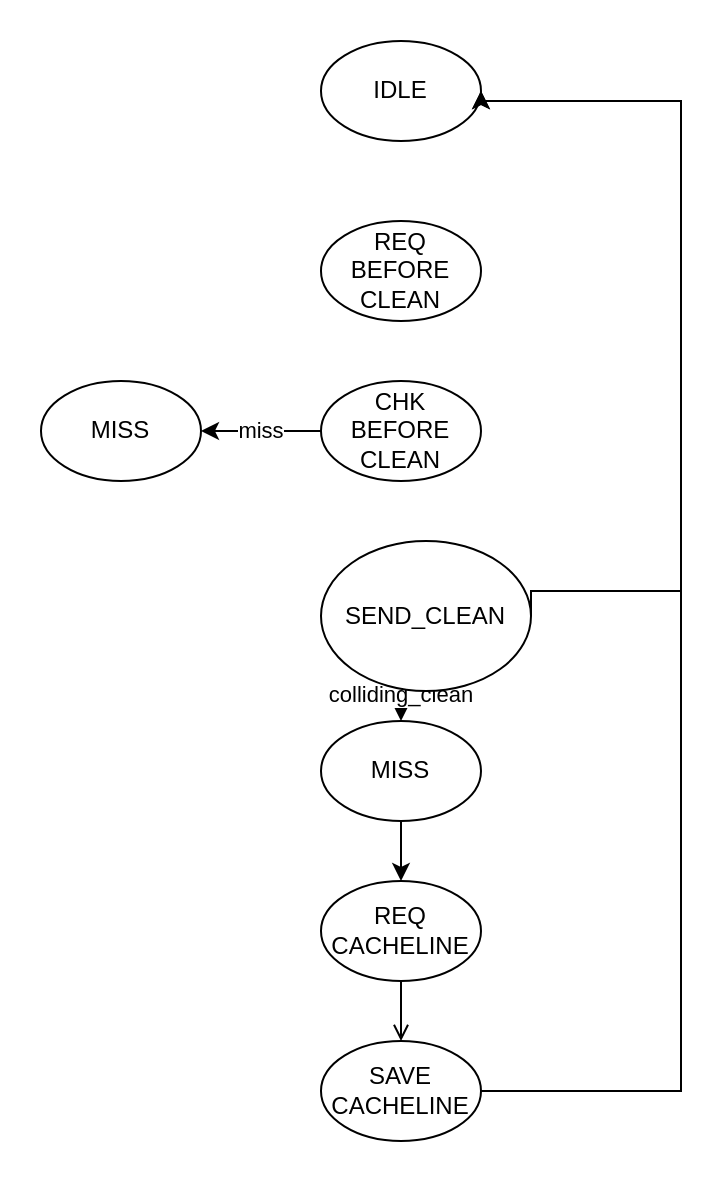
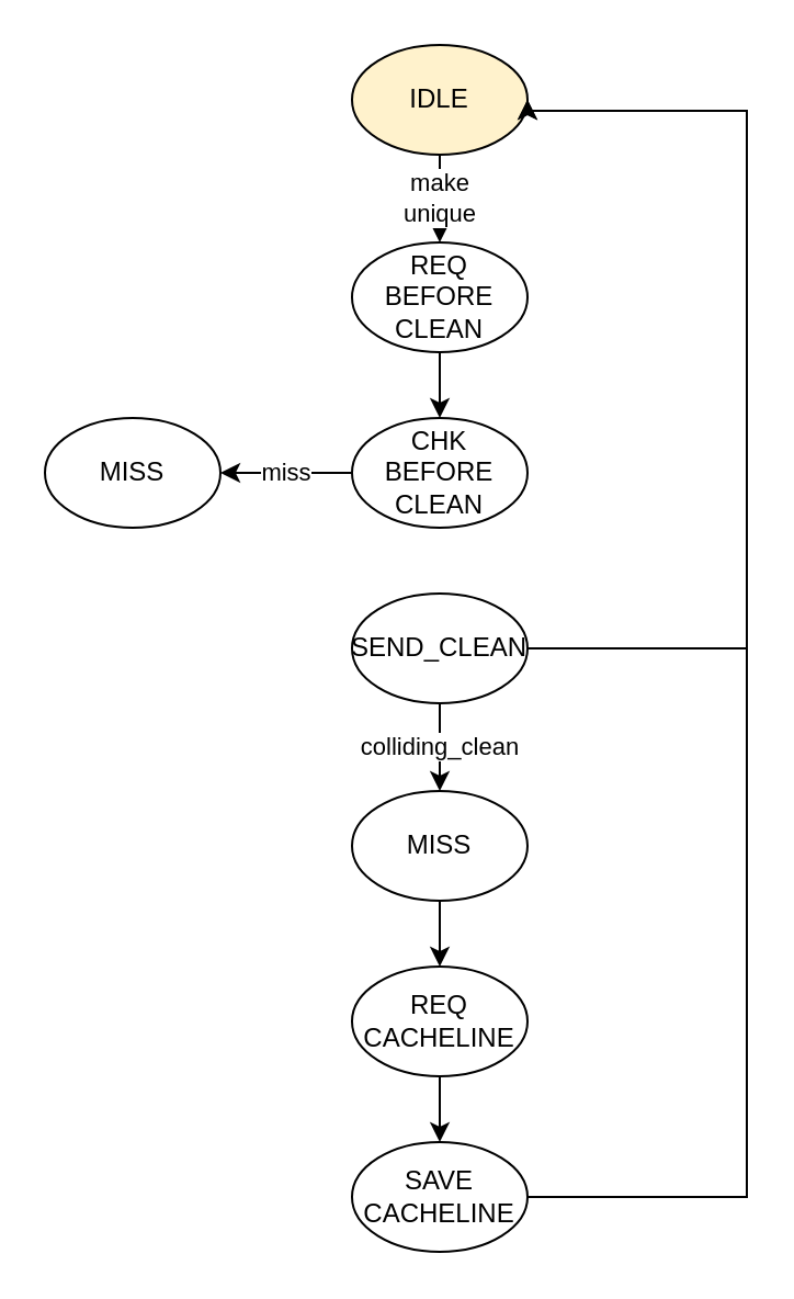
  <mxCell id="0" />
  <mxCell id="1" parent="0" />
- <mxCell id="3" value="IDLE" style="ellipse;whiteSpace=wrap;html=1;" parent="1" vertex="1"><mxGeometry x="160" y="20" width="80" height="50" as="geometry" /></mxCell>
+ <mxCell id="2" value="make&lt;br&gt;unique" style="edgeStyle=orthogonalEdgeStyle;rounded=0;orthogonalLoop=1;jettySize=auto;html=1;exitX=0.5;exitY=1;exitDx=0;exitDy=0;entryX=0.5;entryY=0;entryDx=0;entryDy=0;" parent="1" source="3" target="14" edge="1"><mxGeometry relative="1" as="geometry"><mxPoint x="200" y="120" as="targetPoint" /></mxGeometry></mxCell>
+ <mxCell id="3" value="IDLE" style="ellipse;whiteSpace=wrap;html=1;fillColor=#fff2cc;" parent="1" vertex="1"><mxGeometry x="160" y="20" width="80" height="50" as="geometry" /></mxCell>
  <mxCell id="4" style="edgeStyle=orthogonalEdgeStyle;rounded=0;orthogonalLoop=1;jettySize=auto;html=1;exitX=1;exitY=0.5;exitDx=0;exitDy=0;entryX=1;entryY=0.5;entryDx=0;entryDy=0;" parent="1" source="6" target="3" edge="1"><mxGeometry relative="1" as="geometry"><Array as="points"><mxPoint x="340" y="295" /><mxPoint x="340" y="50" /><mxPoint x="240" y="50" /></Array></mxGeometry></mxCell>
  <mxCell id="5" value="colliding_clean" style="edgeStyle=orthogonalEdgeStyle;rounded=0;orthogonalLoop=1;jettySize=auto;html=1;exitX=0.5;exitY=1;exitDx=0;exitDy=0;entryX=0.5;entryY=0;entryDx=0;entryDy=0;" parent="1" source="6" target="8" edge="1"><mxGeometry relative="1" as="geometry" /></mxCell>
- <mxCell id="6" value="SEND_CLEAN" style="ellipse;whiteSpace=wrap;html=1;" parent="1" vertex="1"><mxGeometry x="160" y="270" width="105" height="75" as="geometry" /></mxCell>
+ <mxCell id="6" value="SEND_CLEAN" style="ellipse;whiteSpace=wrap;html=1;" parent="1" vertex="1"><mxGeometry x="160" y="270" width="80" height="50" as="geometry" /></mxCell>
  <mxCell id="7" style="edgeStyle=orthogonalEdgeStyle;rounded=0;orthogonalLoop=1;jettySize=auto;html=1;exitX=0.5;exitY=1;exitDx=0;exitDy=0;entryX=0.5;entryY=0;entryDx=0;entryDy=0;" parent="1" source="8" target="12" edge="1"><mxGeometry relative="1" as="geometry" /></mxCell>
  <mxCell id="8" value="MISS" style="ellipse;whiteSpace=wrap;html=1;" parent="1" vertex="1"><mxGeometry x="160" y="360" width="80" height="50" as="geometry" /></mxCell>
  <mxCell id="9" style="edgeStyle=orthogonalEdgeStyle;rounded=0;orthogonalLoop=1;jettySize=auto;html=1;exitX=1;exitY=0.5;exitDx=0;exitDy=0;entryX=1;entryY=0.5;entryDx=0;entryDy=0;" parent="1" source="10" target="3" edge="1"><mxGeometry relative="1" as="geometry"><Array as="points"><mxPoint x="340" y="545" /><mxPoint x="340" y="50" /><mxPoint x="240" y="50" /></Array></mxGeometry></mxCell>
  <mxCell id="10" value="SAVE&lt;br&gt;CACHELINE" style="ellipse;whiteSpace=wrap;html=1;" parent="1" vertex="1"><mxGeometry x="160" y="520" width="80" height="50" as="geometry" /></mxCell>
- <mxCell id="11" style="edgeStyle=orthogonalEdgeStyle;rounded=0;orthogonalLoop=1;jettySize=auto;html=1;exitX=0.5;exitY=1;exitDx=0;exitDy=0;entryX=0.5;entryY=0;entryDx=0;entryDy=0;endArrow=open;" parent="1" source="12" target="10" edge="1"><mxGeometry relative="1" as="geometry" /></mxCell>
+ <mxCell id="11" style="edgeStyle=orthogonalEdgeStyle;rounded=0;orthogonalLoop=1;jettySize=auto;html=1;exitX=0.5;exitY=1;exitDx=0;exitDy=0;entryX=0.5;entryY=0;entryDx=0;entryDy=0;" parent="1" source="12" target="10" edge="1"><mxGeometry relative="1" as="geometry" /></mxCell>
  <mxCell id="12" value="REQ&lt;br&gt;CACHELINE" style="ellipse;whiteSpace=wrap;html=1;" parent="1" vertex="1"><mxGeometry x="160" y="440" width="80" height="50" as="geometry" /></mxCell>
+ <mxCell id="13" style="edgeStyle=orthogonalEdgeStyle;rounded=0;orthogonalLoop=1;jettySize=auto;html=1;exitX=0.5;exitY=1;exitDx=0;exitDy=0;entryX=0.5;entryY=0;entryDx=0;entryDy=0;" edge="1" parent="1" source="14" target="16"><mxGeometry relative="1" as="geometry" /></mxCell>
  <mxCell id="14" value="REQ&lt;br&gt;BEFORE&lt;br&gt;CLEAN" style="ellipse;whiteSpace=wrap;html=1;" vertex="1" parent="1"><mxGeometry x="160" y="110" width="80" height="50" as="geometry" /></mxCell>
  <mxCell id="15" value="miss" style="edgeStyle=orthogonalEdgeStyle;rounded=0;orthogonalLoop=1;jettySize=auto;html=1;exitX=0;exitY=0.5;exitDx=0;exitDy=0;entryX=1;entryY=0.5;entryDx=0;entryDy=0;" edge="1" parent="1" source="16" target="17"><mxGeometry relative="1" as="geometry"><mxPoint x="110" y="215" as="targetPoint" /></mxGeometry></mxCell>
  <mxCell id="16" value="CHK&lt;br&gt;BEFORE&lt;br&gt;CLEAN" style="ellipse;whiteSpace=wrap;html=1;" vertex="1" parent="1"><mxGeometry x="160" y="190" width="80" height="50" as="geometry" /></mxCell>
  <mxCell id="17" value="MISS" style="ellipse;whiteSpace=wrap;html=1;" vertex="1" parent="1"><mxGeometry x="20" y="190" width="80" height="50" as="geometry" /></mxCell>
